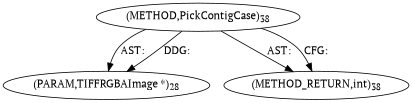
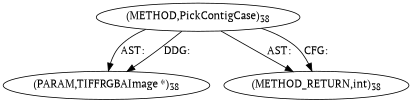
  digraph {
    fontname="PT Serif"
    node [fontname="PT Serif"]
    edge [fontname="PT Serif"]
    n1 [label=<(METHOD,PickContigCase)<SUB>38</SUB>>]
-   n2 [label=<(PARAM,TIFFRGBAImage *)<SUB>28</SUB>>]
+   n2 [label=<(PARAM,TIFFRGBAImage *)<SUB>38</SUB>>]
    n3 [label=<(METHOD_RETURN,int)<SUB>38</SUB>>]
    n1 -> n2 [label="AST: "]
    n1 -> n2 [label="DDG: "]
    n1 -> n3 [label="AST: "]
    n1 -> n3 [label="CFG: "]
  }
